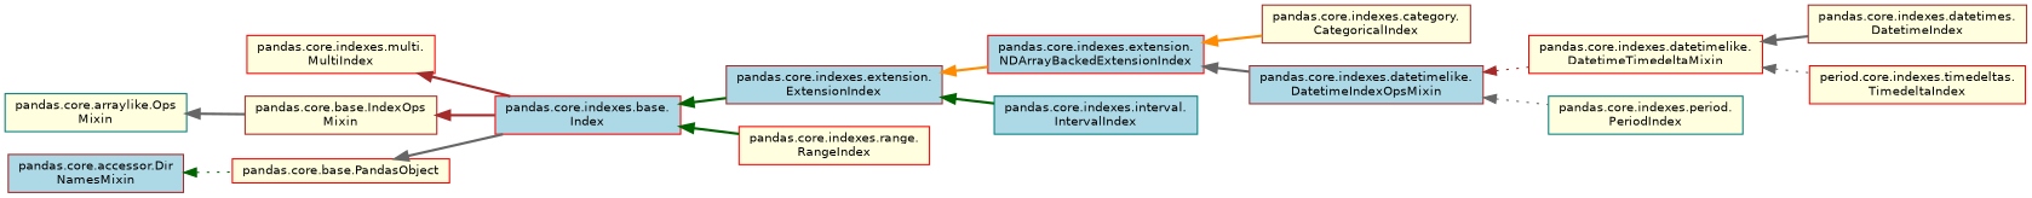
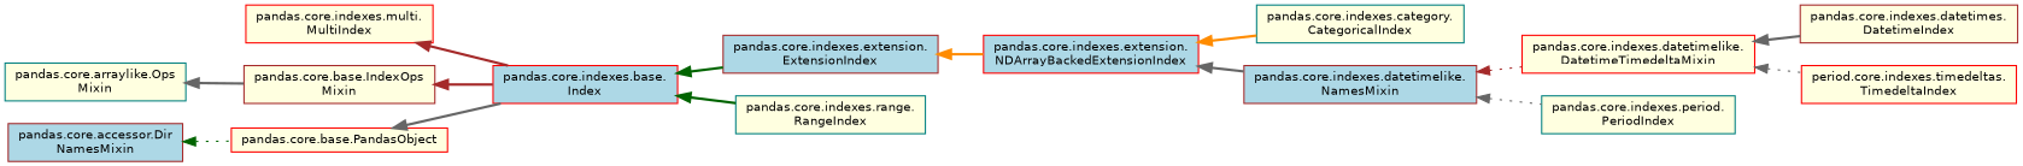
  digraph {
    rankdir=LR
    node [color=red fillcolor=lightyellow fontname=Helvetica fontsize=10 shape=box style=filled]
    edge [color=gray40 dir=back fontname=Helvetica fontsize=10 labelfontname=Helvetica labelfontsize=10 style=bold]
    n1 [fillcolor=lightblue fontcolor=black height=0.2 label="pandas.core.indexes.base.\lIndex" width=0.4]
    n2 [color=brown fillcolor=lightblue height=0.2 label="pandas.core.indexes.extension.\lExtensionIndex" width=0.4]
-   n3 [height=0.2 label="pandas.core.indexes.range.\lRangeIndex" width=0.4]
+   n3 [color=teal height=0.2 label="pandas.core.indexes.range.\lRangeIndex" width=0.4]
    n4 [fillcolor=lightblue height=0.2 label="pandas.core.indexes.extension.\lNDArrayBackedExtensionIndex" width=0.4]
-   n5 [color=teal fillcolor=lightblue height=0.2 label="pandas.core.indexes.interval.\lIntervalIndex" width=0.4]
    n6 [height=0.2 label="pandas.core.indexes.multi.\lMultiIndex" width=0.4]
    n7 [color=brown height=0.2 label="pandas.core.base.IndexOps\lMixin" width=0.4]
    n8 [color=teal height=0.2 label="pandas.core.arraylike.Ops\lMixin" width=0.4]
    n9 [height=0.2 label="pandas.core.base.PandasObject" width=0.4]
    n10 [color=brown fillcolor=lightblue height=0.2 label="pandas.core.accessor.Dir\lNamesMixin" width=0.4]
-   n11 [color=brown height=0.2 label="pandas.core.indexes.category.\lCategoricalIndex" width=0.4]
-   n12 [color=brown fillcolor=lightblue height=0.2 label="pandas.core.indexes.datetimelike.\lDatetimeIndexOpsMixin" width=0.4]
+   n11 [color=teal height=0.2 label="pandas.core.indexes.category.\lCategoricalIndex" width=0.4]
+   n12 [color=brown fillcolor=lightblue height=0.2 label="pandas.core.indexes.datetimelike.\lNamesMixin" width=0.4]
    n13 [height=0.2 label="pandas.core.indexes.datetimelike.\lDatetimeTimedeltaMixin" width=0.4]
    n14 [color=teal height=0.2 label="pandas.core.indexes.period.\lPeriodIndex" width=0.4]
    n15 [color=brown height=0.2 label="pandas.core.indexes.datetimes.\lDatetimeIndex" width=0.4]
    n16 [height=0.2 label="period.core.indexes.timedeltas.\lTimedeltaIndex" width=0.4]
    n1 -> n2 [color=darkgreen]
    n1 -> n3 [color=darkgreen]
    n2 -> n4 [color=darkorange]
-   n2 -> n5 [color=darkgreen]
    n4 -> n11 [color=darkorange]
    n4 -> n12
    n6 -> n1 [color=brown]
    n7 -> n1 [color=brown]
    n8 -> n7
    n9 -> n1
    n10 -> n9 [color=darkgreen style=dotted]
    n12 -> n13 [color=brown style=dotted]
    n12 -> n14 [style=dotted]
    n13 -> n15
    n13 -> n16 [style=dotted]
  }
